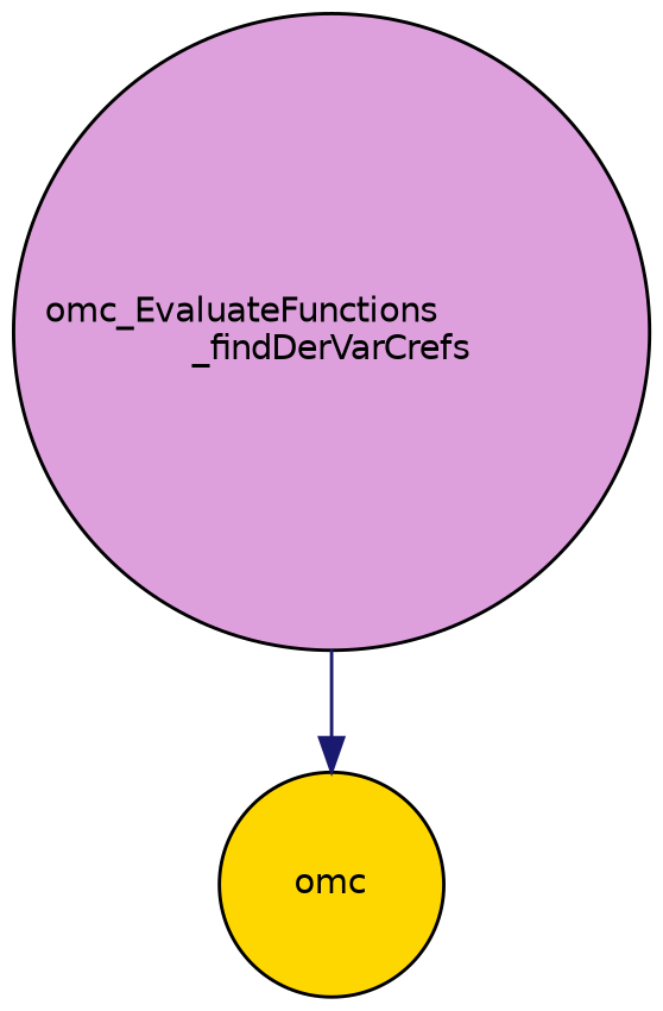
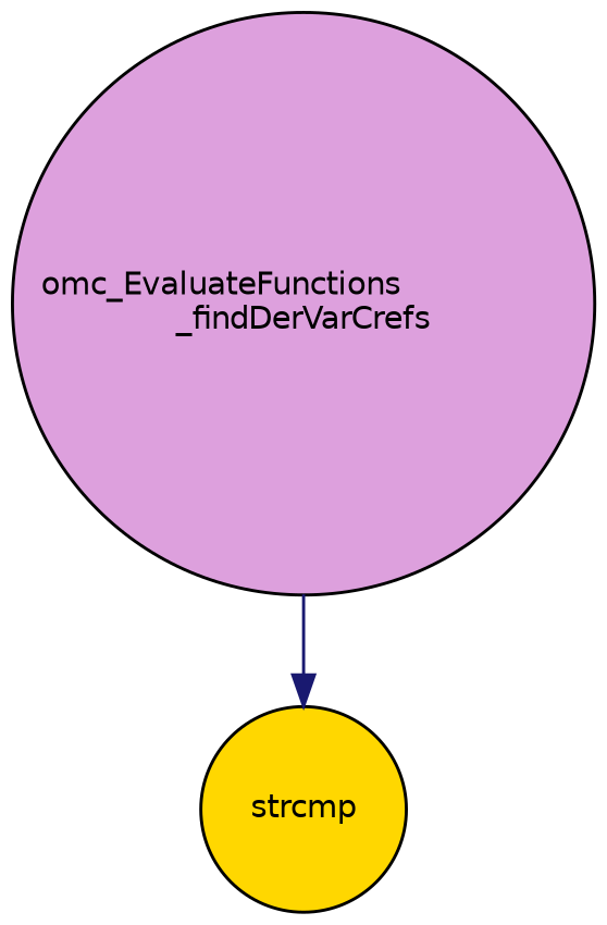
  digraph {
    rankdir=TB
    node [color=black fontname=Helvetica fontsize=10 shape=circle style=filled]
    n1 [fillcolor=plum fontcolor=black height=0.2 label="omc_EvaluateFunctions\l_findDerVarCrefs" width=0.4]
-   n2 [fillcolor=gold height=0.2 label=omc width=0.4]
+   n2 [fillcolor=gold height=0.2 label=strcmp width=0.4]
    n1 -> n2 [color=midnightblue fontname=Helvetica fontsize=10 labelfontname=Helvetica labelfontsize=10 style=solid]
  }
